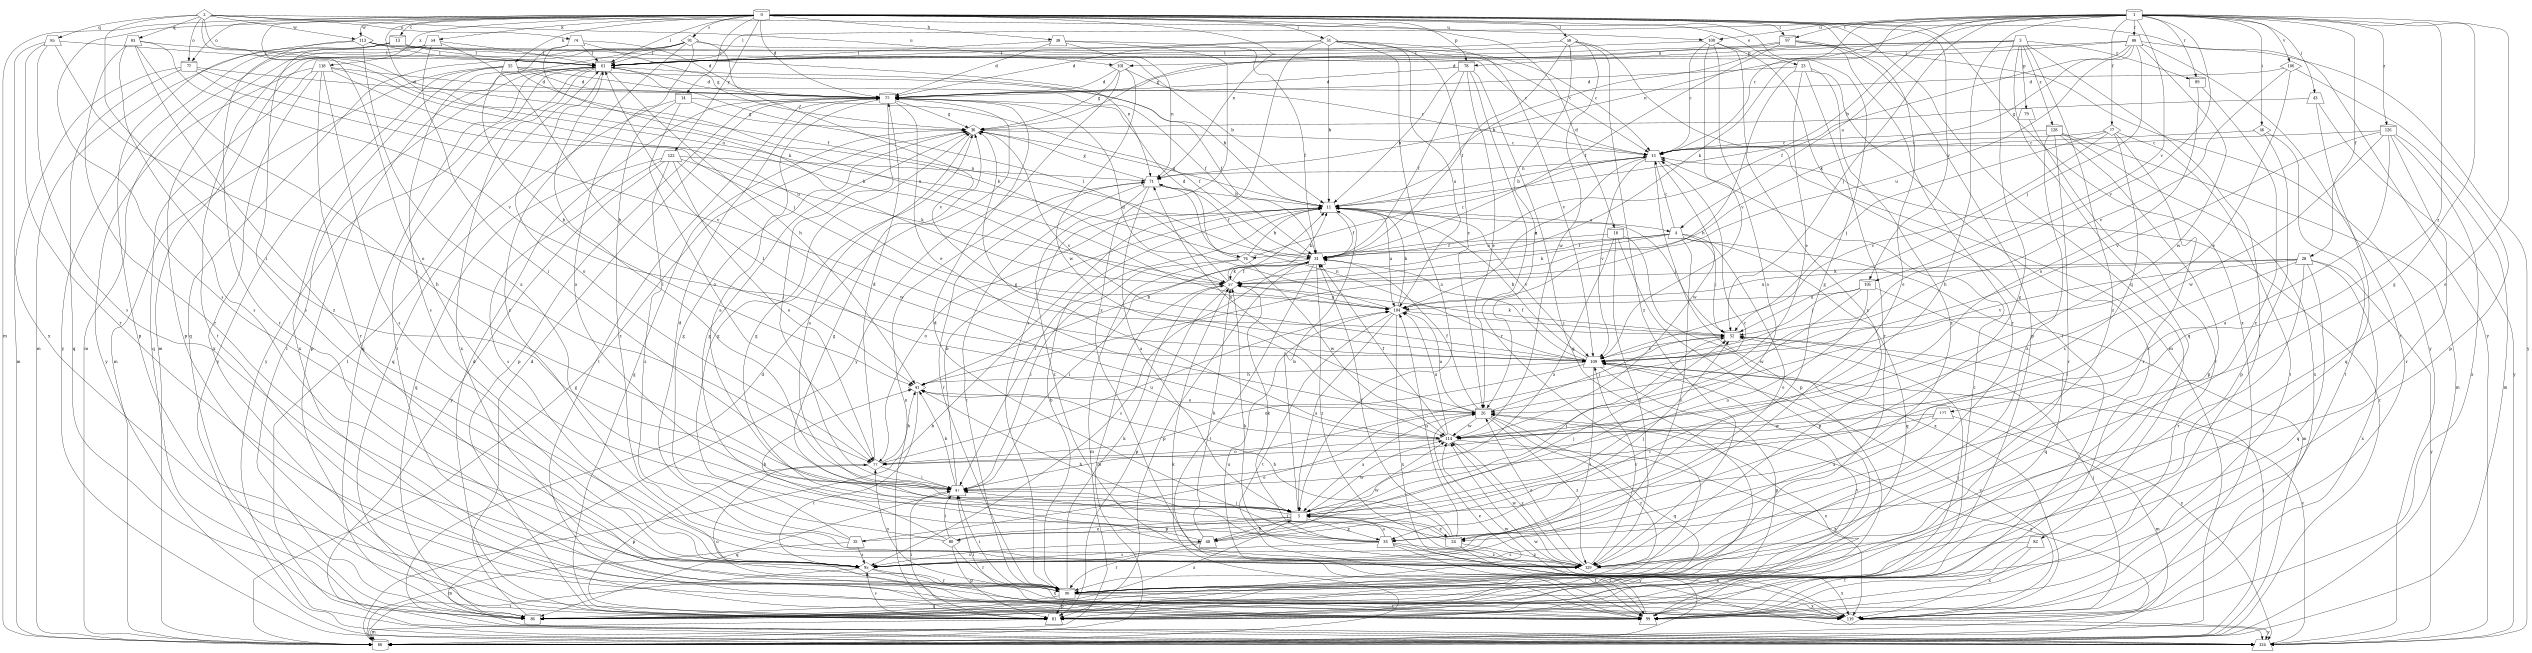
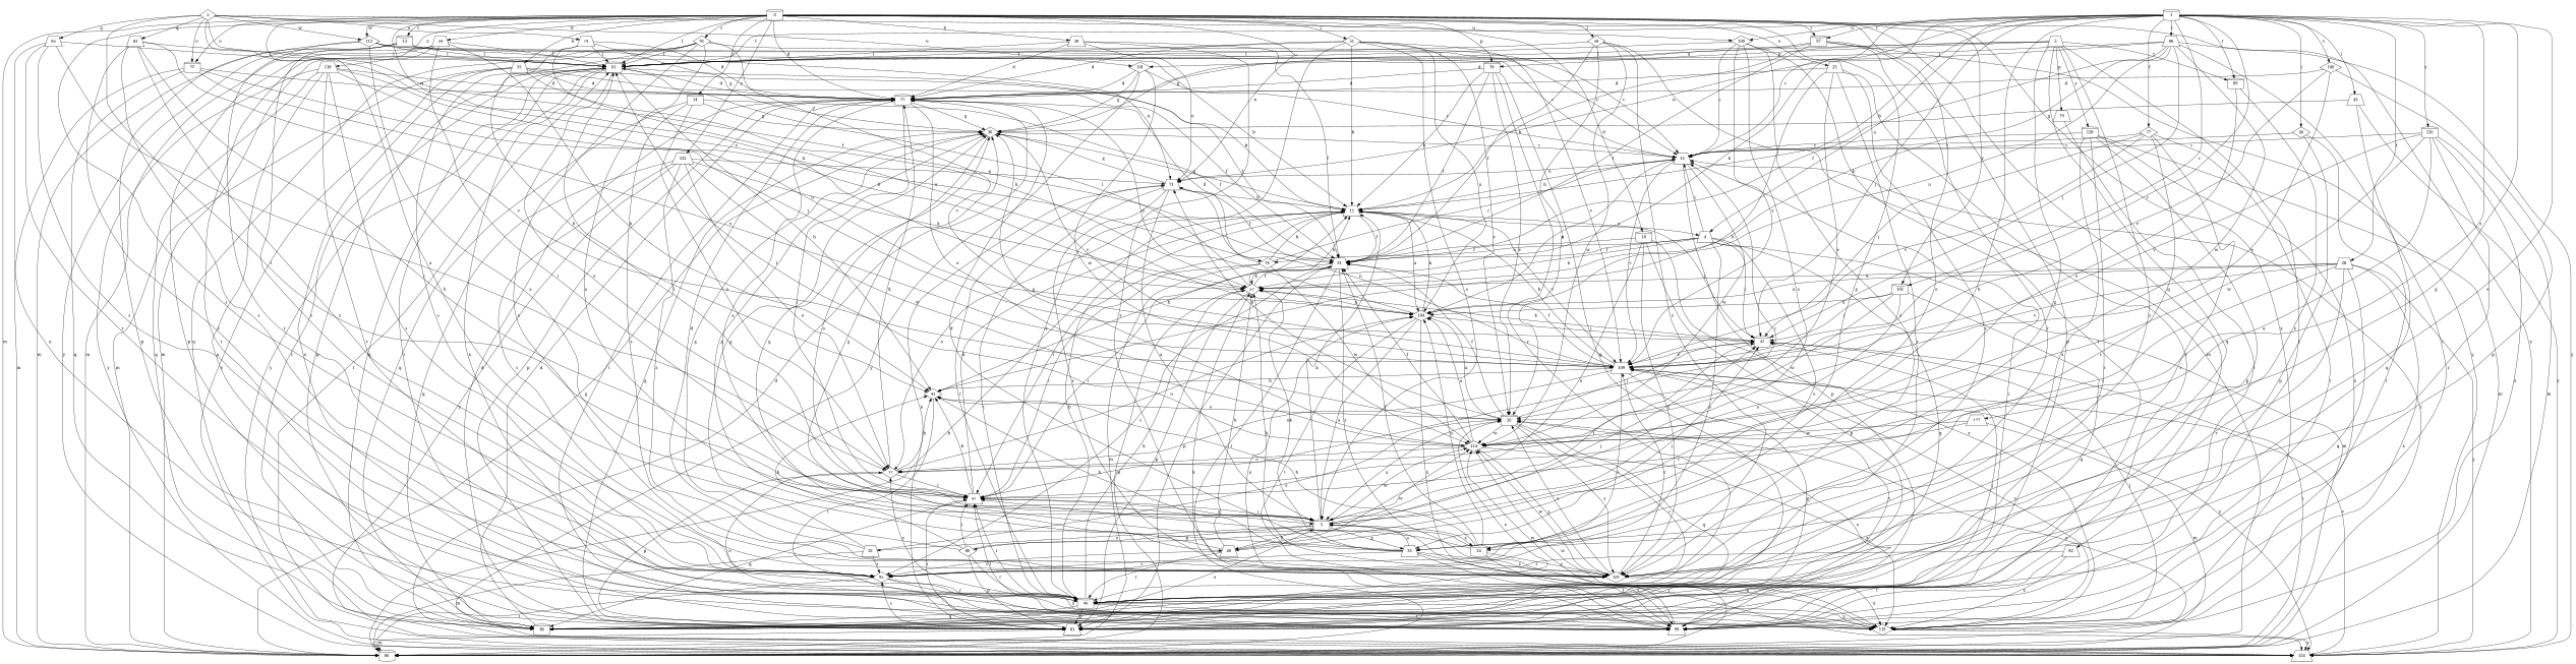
  strict digraph {
    fontname="Noto Serif"
    node [fontname="Noto Serif" shape=trapezium]
    edge [fontname="Noto Serif"]
    0 [shape=cylinder]
    13 [shape=cylinder]
    14 [shape=cylinder]
    18 [shape=cylinder]
    22 [shape=cylinder]
    23
    24 [shape=cylinder]
    35
    38
    40
    51 [shape=diamond]
    54
    55
    57 [shape=diamond]
    58 [shape=diamond]
    61 [shape=cylinder]
    66 [shape=cylinder]
    71
    72 [shape=cylinder]
    78 [shape=cylinder]
    82
    91 [shape=diamond]
    95 [shape=diamond]
    97 [shape=cylinder]
    105 [shape=cylinder]
    113 [shape=diamond]
    118
    119 [shape=diamond]
    122
    124
    11
    15
    31
    86 [shape=cylinder]
    129 [shape=diamond]
    36 [shape=diamond]
    77 [shape=diamond]
    5 [shape=cylinder]
    81
    47
    99
    26 [shape=cylinder]
    41 [shape=diamond]
    90 [shape=cylinder]
    104 [shape=diamond]
-   52 [shape=cylinder]
+   52 [shape=cylinder label=42]
    114 [shape=diamond]
    109
    1 [shape=cylinder]
    4
    27 [shape=diamond]
    28
    43
    46 [shape=diamond]
    88
    89 [shape=cylinder]
    100 [shape=diamond]
    106 [shape=diamond]
    126 [shape=cylinder]
    127
    76 [shape=diamond]
    2 [shape=diamond]
    74
    83
    85
    101 [shape=diamond]
    3
    79
    128 [shape=cylinder]
    25
    80 [shape=diamond]
    0 -> 13 [label=c]
    0 -> 14 [label=c]
    0 -> 18 [label=d]
    0 -> 22 [label=d]
    0 -> 23 [label=e]
    0 -> 24 [label=e]
    0 -> 35 [label=g]
    0 -> 38 [label=h]
    0 -> 40 [label=h]
    0 -> 51 [label=j]
    0 -> 54 [label=k]
    0 -> 55 [label=k]
    0 -> 57 [label=k]
    0 -> 58 [label=l]
    0 -> 61 [label=l]
    0 -> 66 [label=m]
    0 -> 71 [label=n]
    0 -> 72 [label=o]
    0 -> 78 [label=p]
    0 -> 82 [label=q]
    0 -> 91 [label=s]
    0 -> 95 [label=s]
    0 -> 97 [label=t]
    0 -> 105 [label=v]
    0 -> 113 [label=w]
    0 -> 118 [label=x]
    0 -> 119 [label=x]
    0 -> 122 [label=y]
    0 -> 124 [label=y]
    13 -> 61 [label=l]
    13 -> 66 [label=m]
    13 -> 95 [label=s]
    13 -> 124 [label=y]
    13 -> 11 [label=b]
    13 -> 15 [label=c]
    14 -> 31 [label=f]
    14 -> 86 [label=q]
    14 -> 129 [label=z]
    14 -> 36 [label=g]
    14 -> 77 [label=o]
    18 -> 119 [label=x]
    18 -> 31 [label=f]
    18 -> 129 [label=z]
    18 -> 5 [label=a]
    18 -> 81 [label=p]
    22 -> 36 [label=g]
    22 -> 5 [label=a]
    22 -> 81 [label=p]
    22 -> 47 [label=i]
    22 -> 99 [label=t]
    22 -> 26 [label=e]
    23 -> 22 [label=d]
    23 -> 129 [label=z]
    23 -> 99 [label=t]
    23 -> 26 [label=e]
    23 -> 41 [label=h]
    23 -> 90 [label=r]
    24 -> 31 [label=f]
    24 -> 129 [label=z]
    24 -> 36 [label=g]
    24 -> 47 [label=i]
    24 -> 99 [label=t]
    24 -> 41 [label=h]
    24 -> 104 [label=u]
    35 -> 22 [label=d]
    35 -> 57 [label=k]
    35 -> 95 [label=s]
    35 -> 119 [label=x]
    35 -> 129 [label=z]
    35 -> 36 [label=g]
    35 -> 5 [label=a]
    35 -> 99 [label=t]
    35 -> 41 [label=h]
    38 -> 22 [label=d]
    38 -> 61 [label=l]
    38 -> 71 [label=n]
    38 -> 31 [label=f]
    38 -> 129 [label=z]
    40 -> 57 [label=k]
    40 -> 95 [label=s]
    40 -> 36 [label=g]
    40 -> 90 [label=r]
    40 -> 52 [label=j]
    40 -> 114 [label=w]
    51 -> 22 [label=d]
    51 -> 61 [label=l]
    51 -> 11 [label=b]
    51 -> 5 [label=a]
    51 -> 26 [label=e]
    51 -> 90 [label=r]
    51 -> 104 [label=u]
    51 -> 109 [label=v]
    54 -> 61 [label=l]
    54 -> 66 [label=m]
    54 -> 81 [label=p]
    54 -> 47 [label=i]
    54 -> 99 [label=t]
    54 -> 41 [label=h]
    55 -> 22 [label=d]
    55 -> 57 [label=k]
    55 -> 66 [label=m]
    55 -> 119 [label=x]
    55 -> 124 [label=y]
    55 -> 11 [label=b]
    55 -> 31 [label=f]
    57 -> 61 [label=l]
    57 -> 66 [label=m]
    57 -> 11 [label=b]
    57 -> 31 [label=f]
    57 -> 81 [label=p]
    57 -> 104 [label=u]
    58 -> 61 [label=l]
    58 -> 66 [label=m]
    58 -> 31 [label=f]
    58 -> 129 [label=z]
    58 -> 26 [label=e]
    58 -> 114 [label=w]
    61 -> 22 [label=d]
    61 -> 119 [label=x]
    61 -> 124 [label=y]
    61 -> 31 [label=f]
    61 -> 86 [label=q]
    61 -> 77 [label=o]
    61 -> 81 [label=p]
    61 -> 99 [label=t]
    61 -> 41 [label=h]
    66 -> 57 [label=k]
    66 -> 11 [label=b]
    66 -> 15 [label=c]
    66 -> 36 [label=g]
    66 -> 26 [label=e]
    66 -> 52 [label=j]
    66 -> 114 [label=w]
    71 -> 11 [label=b]
    71 -> 31 [label=f]
    71 -> 129 [label=z]
    71 -> 36 [label=g]
    71 -> 5 [label=a]
    71 -> 99 [label=t]
    71 -> 90 [label=r]
    72 -> 22 [label=d]
    72 -> 66 [label=m]
    72 -> 86 [label=q]
    72 -> 52 [label=j]
    72 -> 109 [label=v]
    78 -> 22 [label=d]
    78 -> 11 [label=b]
    78 -> 31 [label=f]
    78 -> 86 [label=q]
    78 -> 26 [label=e]
    78 -> 90 [label=r]
    82 -> 95 [label=s]
    82 -> 119 [label=x]
    82 -> 99 [label=t]
    91 -> 61 [label=l]
    91 -> 66 [label=m]
    91 -> 95 [label=s]
    91 -> 15 [label=c]
    91 -> 86 [label=q]
    91 -> 129 [label=z]
    91 -> 5 [label=a]
    91 -> 109 [label=v]
    95 -> 66 [label=t]
    95 -> 119 [label=x]
    95 -> 90 [label=r]
    97 -> 61 [label=l]
    97 -> 124 [label=y]
    97 -> 31 [label=f]
    97 -> 36 [label=g]
    97 -> 81 [label=p]
    97 -> 90 [label=r]
    105 -> 86 [label=q]
    105 -> 5 [label=a]
    105 -> 104 [label=u]
    105 -> 52 [label=j]
    105 -> 114 [label=w]
    113 -> 61 [label=l]
    113 -> 71 [label=n]
    113 -> 15 [label=c]
    113 -> 5 [label=a]
    113 -> 81 [label=p]
    113 -> 90 [label=r]
    118 -> 22 [label=d]
    118 -> 57 [label=k]
    118 -> 95 [label=s]
    118 -> 119 [label=x]
    118 -> 124 [label=y]
    118 -> 86 [label=q]
    118 -> 90 [label=r]
    118 -> 104 [label=u]
    119 -> 124 [label=y]
    119 -> 77 [label=o]
    119 -> 52 [label=j]
    119 -> 109 [label=v]
    122 -> 57 [label=k]
    122 -> 71 [label=n]
    122 -> 95 [label=s]
    122 -> 124 [label=y]
    122 -> 86 [label=q]
    122 -> 129 [label=z]
    122 -> 77 [label=o]
    122 -> 114 [label=w]
    124 -> 22 [label=d]
    124 -> 61 [label=l]
    124 -> 109 [label=v]
    11 -> 31 [label=f]
    11 -> 36 [label=g]
    11 -> 77 [label=o]
    11 -> 47 [label=i]
    11 -> 104 [label=u]
    11 -> 52 [label=j]
    11 -> 109 [label=v]
    11 -> 4 [label=a]
    15 -> 71 [label=n]
    15 -> 11 [label=b]
    15 -> 81 [label=p]
    15 -> 104 [label=u]
    15 -> 114 [label=w]
    15 -> 109 [label=v]
    31 -> 57 [label=k]
    31 -> 95 [label=s]
    31 -> 129 [label=z]
    31 -> 81 [label=p]
    31 -> 47 [label=i]
    31 -> 99 [label=t]
    86 -> 22 [label=d]
    86 -> 61 [label=l]
    86 -> 5 [label=a]
    86 -> 26 [label=e]
    129 -> 57 [label=k]
    129 -> 119 [label=x]
    129 -> 26 [label=e]
    129 -> 114 [label=w]
    129 -> 109 [label=v]
    36 -> 15 [label=c]
    36 -> 5 [label=a]
    36 -> 109 [label=v]
    77 -> 22 [label=d]
    77 -> 81 [label=p]
    77 -> 47 [label=i]
    77 -> 41 [label=h]
    77 -> 104 [label=u]
    5 -> 24 [label=e]
    5 -> 35 [label=g]
    5 -> 40 [label=h]
    5 -> 124 [label=y]
    5 -> 11 [label=b]
    5 -> 47 [label=i]
    5 -> 52 [label=j]
    5 -> 114 [label=w]
    5 -> 25 [label=e]
    5 -> 80 [label=p]
    81 -> 22 [label=d]
    81 -> 66 [label=m]
    81 -> 71 [label=n]
    81 -> 95 [label=s]
    81 -> 36 [label=g]
    81 -> 47 [label=i]
    81 -> 52 [label=j]
    81 -> 109 [label=v]
    47 -> 61 [label=l]
    47 -> 11 [label=b]
    47 -> 15 [label=c]
    47 -> 86 [label=q]
-   127 -> 5 [label=a]
+   47 -> 5 [label=a]
    47 -> 41 [label=h]
    99 -> 15 [label=c]
    99 -> 47 [label=i]
    99 -> 26 [label=e]
    99 -> 104 [label=u]
    99 -> 114 [label=w]
    26 -> 71 [label=n]
    26 -> 31 [label=f]
    26 -> 86 [label=q]
    26 -> 129 [label=z]
    26 -> 5 [label=a]
    26 -> 90 [label=r]
    26 -> 104 [label=u]
    26 -> 52 [label=j]
    26 -> 114 [label=w]
    41 -> 11 [label=b]
    41 -> 99 [label=t]
    41 -> 26 [label=e]
    90 -> 57 [label=k]
    90 -> 119 [label=x]
    90 -> 11 [label=b]
    90 -> 86 [label=q]
    90 -> 77 [label=o]
    90 -> 81 [label=p]
    90 -> 47 [label=i]
    90 -> 99 [label=t]
    104 -> 22 [label=d]
    104 -> 119 [label=x]
    104 -> 11 [label=b]
    104 -> 5 [label=a]
    104 -> 99 [label=t]
    104 -> 52 [label=j]
    52 -> 57 [label=k]
    52 -> 109 [label=v]
    114 -> 61 [label=l]
    114 -> 119 [label=x]
    114 -> 31 [label=f]
    114 -> 129 [label=z]
    114 -> 36 [label=g]
    114 -> 77 [label=o]
    114 -> 104 [label=u]
    109 -> 71 [label=n]
    109 -> 95 [label=s]
    109 -> 124 [label=y]
    109 -> 11 [label=b]
    109 -> 31 [label=f]
    109 -> 77 [label=o]
    109 -> 81 [label=p]
    109 -> 41 [label=h]
    1 -> 24 [label=e]
    1 -> 35 [label=g]
    1 -> 40 [label=h]
    1 -> 57 [label=k]
    1 -> 61 [label=l]
    1 -> 71 [label=n]
    1 -> 97 [label=t]
    1 -> 105 [label=v]
    1 -> 11 [label=b]
    1 -> 15 [label=c]
    1 -> 52 [label=j]
    1 -> 109 [label=v]
    1 -> 4 [label=a]
    1 -> 27 [label=f]
    1 -> 28 [label=f]
    1 -> 43 [label=i]
    1 -> 46 [label=i]
    1 -> 88 [label=r]
    1 -> 89 [label=r]
    1 -> 100 [label=u]
    1 -> 106 [label=v]
    1 -> 126 [label=z]
    1 -> 127 [label=z]
    4 -> 24 [label=e]
    4 -> 57 [label=k]
    4 -> 66 [label=m]
    4 -> 95 [label=s]
    4 -> 15 [label=c]
    4 -> 31 [label=f]
    4 -> 86 [label=q]
    4 -> 52 [label=j]
    4 -> 76 [label=o]
    27 -> 95 [label=s]
    27 -> 15 [label=c]
    27 -> 99 [label=t]
    27 -> 90 [label=r]
    27 -> 52 [label=j]
    27 -> 109 [label=v]
    28 -> 57 [label=k]
    28 -> 119 [label=x]
    28 -> 124 [label=y]
    28 -> 86 [label=q]
    28 -> 47 [label=i]
    28 -> 90 [label=r]
    28 -> 104 [label=u]
    28 -> 109 [label=v]
    43 -> 124 [label=y]
    43 -> 86 [label=q]
    43 -> 36 [label=g]
    46 -> 15 [label=c]
    46 -> 81 [label=p]
    46 -> 99 [label=t]
    88 -> 22 [label=d]
    88 -> 57 [label=k]
    88 -> 61 [label=l]
    88 -> 124 [label=y]
    88 -> 31 [label=f]
    88 -> 99 [label=t]
    88 -> 104 [label=u]
    88 -> 52 [label=j]
    88 -> 114 [label=w]
    89 -> 129 [label=z]
    89 -> 77 [label=o]
    100 -> 61 [label=l]
    100 -> 15 [label=c]
    100 -> 129 [label=z]
    100 -> 5 [label=a]
    100 -> 99 [label=t]
    100 -> 109 [label=v]
    106 -> 22 [label=d]
    106 -> 81 [label=p]
    106 -> 26 [label=e]
    106 -> 109 [label=v]
    126 -> 66 [label=m]
    126 -> 119 [label=x]
    126 -> 15 [label=c]
    126 -> 5 [label=a]
    126 -> 90 [label=r]
    126 -> 114 [label=w]
    126 -> 109 [label=v]
    127 -> 66 [label=m]
    127 -> 47 [label=i]
    127 -> 114 [label=w]
    76 -> 22 [label=d]
    76 -> 66 [label=m]
    76 -> 11 [label=b]
    76 -> 15 [label=c]
    76 -> 47 [label=i]
    76 -> 114 [label=w]
    2 -> 72 [label=o]
    2 -> 113 [label=w]
    2 -> 31 [label=f]
    2 -> 47 [label=i]
    2 -> 100 [label=u]
    2 -> 76 [label=o]
    2 -> 74 [label=o]
    2 -> 83 [label=q]
    2 -> 85 [label=q]
    2 -> 101 [label=u]
    74 -> 22 [label=d]
    74 -> 61 [label=l]
    74 -> 36 [label=g]
    74 -> 41 [label=h]
    74 -> 104 [label=u]
    83 -> 61 [label=l]
    83 -> 95 [label=s]
    83 -> 129 [label=z]
    83 -> 47 [label=i]
    83 -> 90 [label=r]
    83 -> 109 [label=v]
    85 -> 61 [label=l]
    85 -> 95 [label=s]
    85 -> 119 [label=x]
    85 -> 77 [label=o]
    85 -> 90 [label=r]
    101 -> 22 [label=d]
    101 -> 124 [label=y]
    101 -> 15 [label=c]
    101 -> 36 [label=g]
    101 -> 114 [label=w]
    3 -> 35 [label=g]
    3 -> 78 [label=p]
    3 -> 11 [label=b]
    3 -> 86 [label=q]
    3 -> 129 [label=z]
    3 -> 99 [label=t]
    3 -> 89 [label=r]
    3 -> 101 [label=u]
    3 -> 79 [label=p]
    3 -> 128 [label=z]
    79 -> 99 [label=t]
    128 -> 66 [label=m]
    128 -> 119 [label=x]
    128 -> 15 [label=c]
    128 -> 129 [label=z]
    128 -> 81 [label=p]
    128 -> 90 [label=r]
    25 -> 22 [label=d]
    25 -> 66 [label=m]
    25 -> 95 [label=s]
    25 -> 36 [label=g]
    25 -> 26 [label=e]
    80 -> 36 [label=g]
    80 -> 81 [label=p]
    80 -> 47 [label=i]
    80 -> 41 [label=h]
    80 -> 90 [label=r]
    80 -> 52 [label=j]
  }
